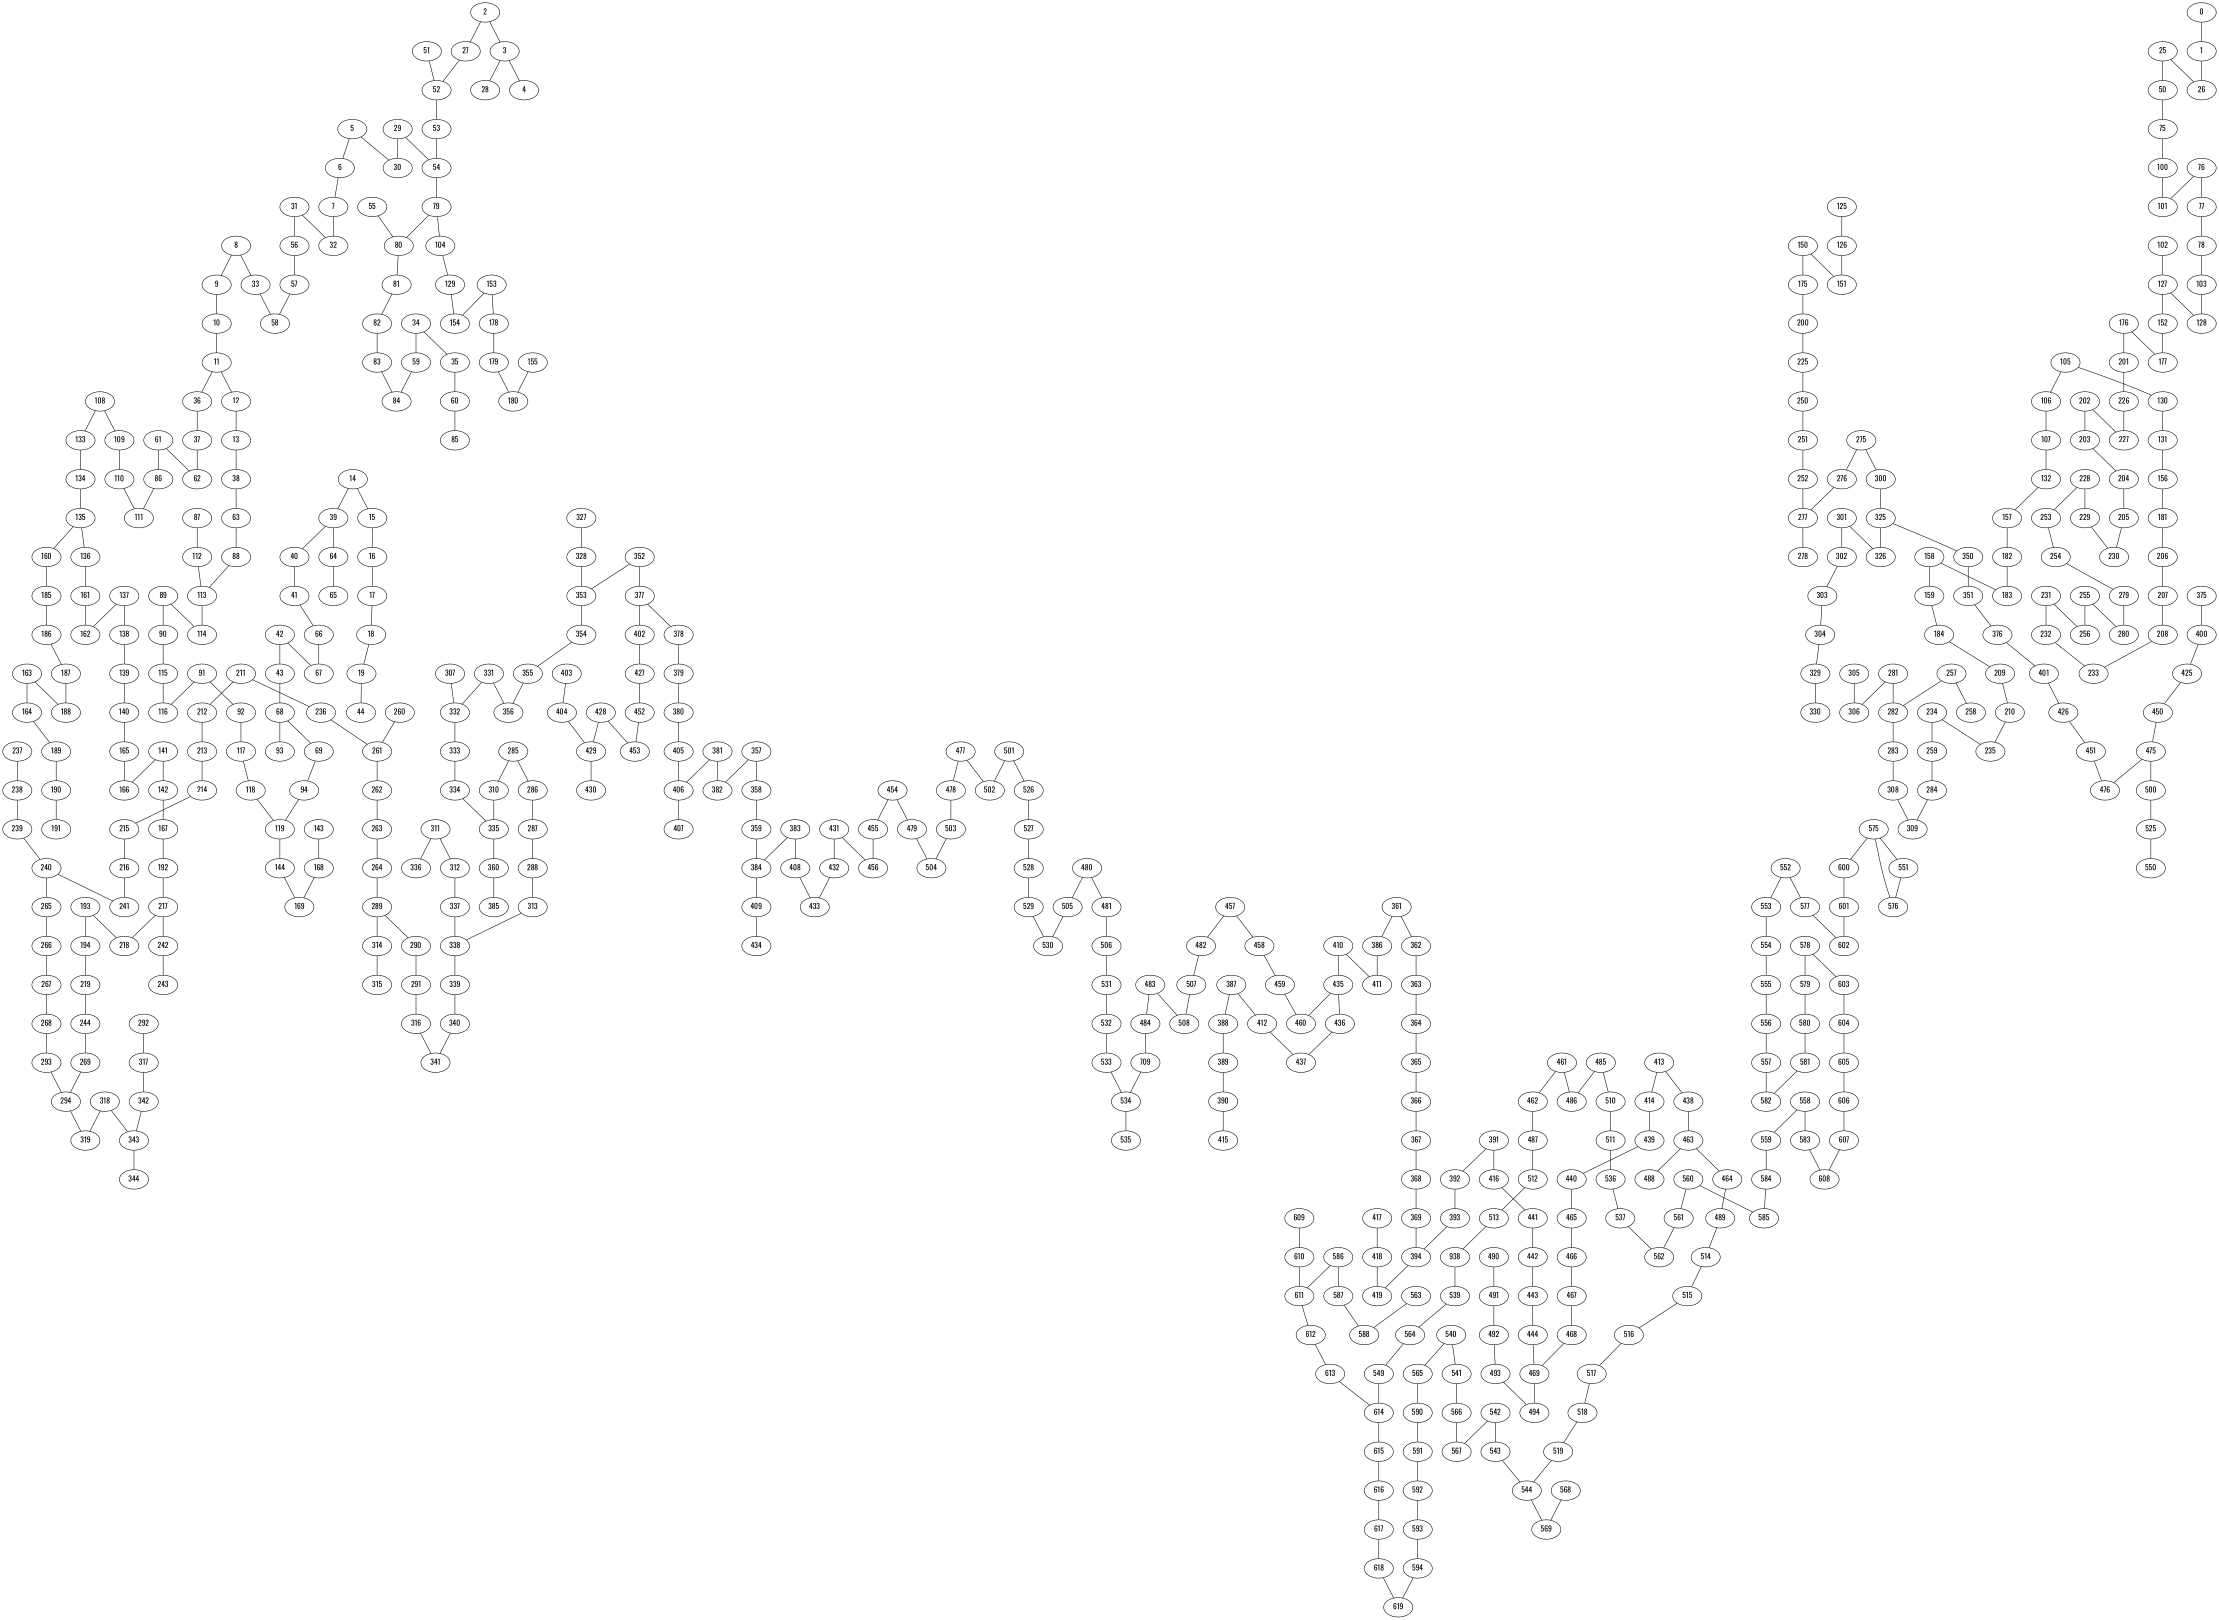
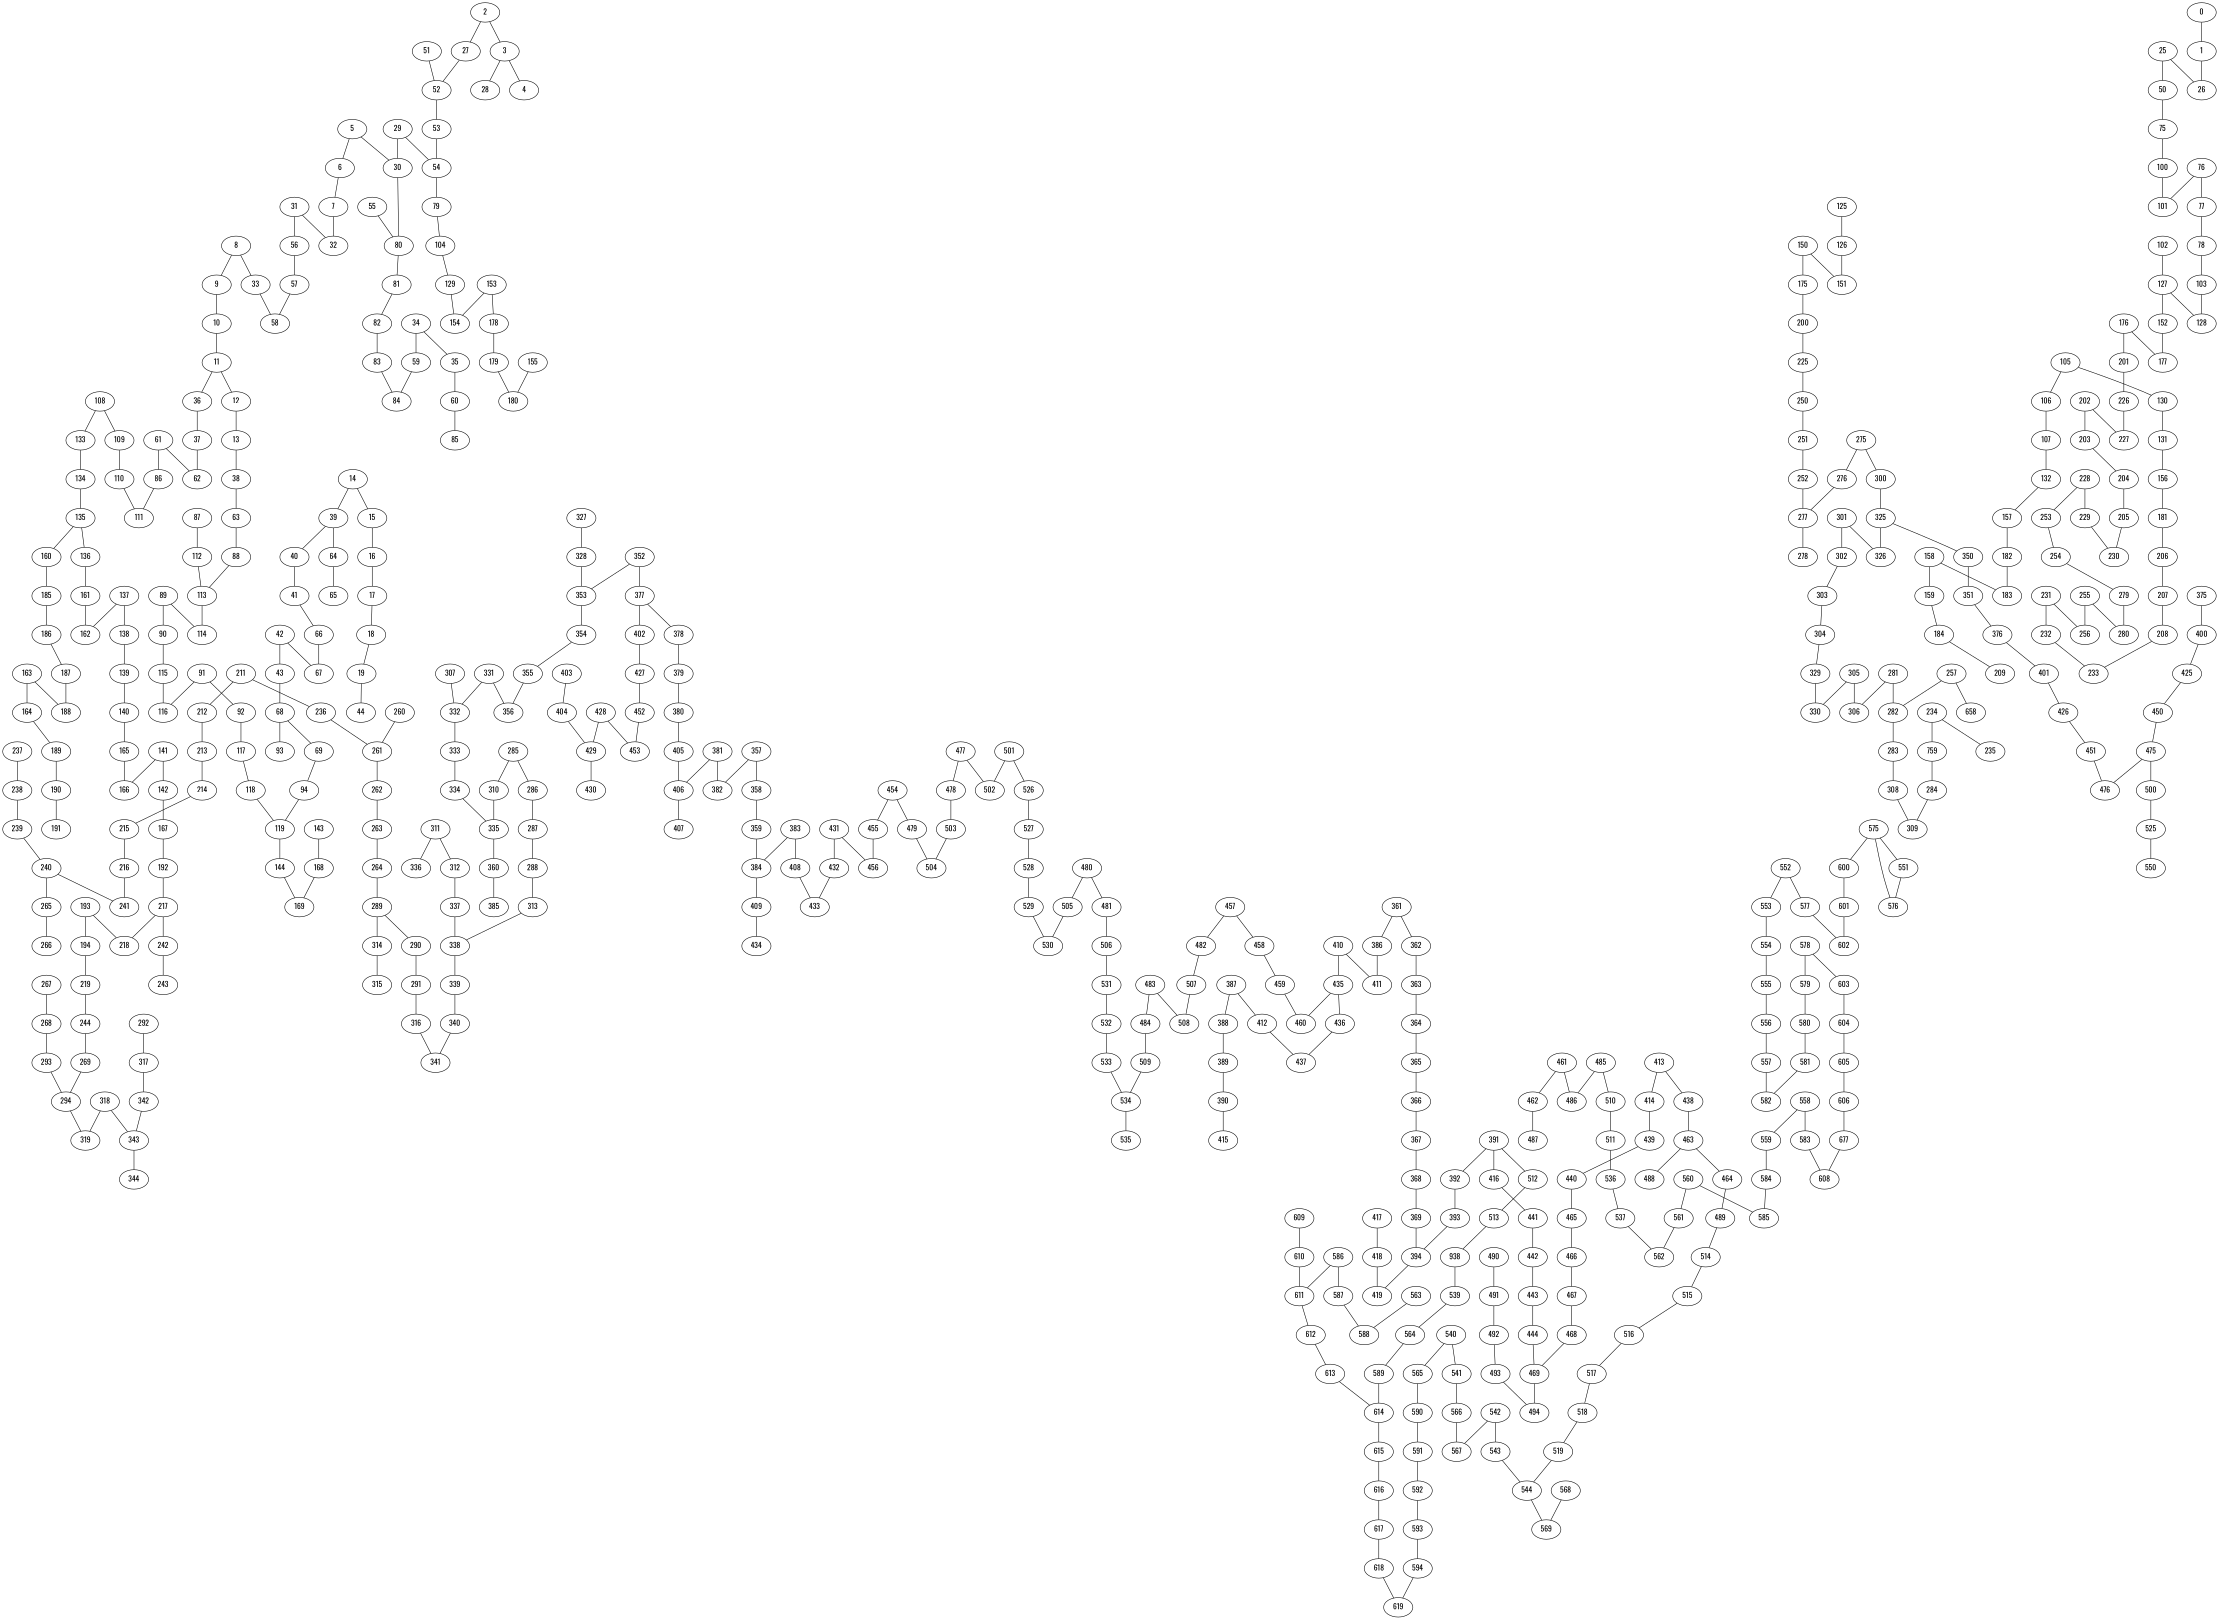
  graph {
    fontname=Oswald
    node [fontname=Oswald]
    edge [fontname=Oswald]
    267
    268
    293
    294
    31
    56
    32
    57
    58
    118
    119
    144
    169
    17
    18
    19
    44
    251
    252
    277
    278
    165
    166
    0
    1
    26
    215
    216
    241
    69
    94
    236
    261
    262
    263
    400
    425
    450
    475
    52
    53
    54
    79
    577
    602
    2
    27
    3
    4
    28
    10
    11
    36
    12
    37
    13
    238
    239
    240
    265
    451
    476
    514
    515
    516
    517
    62
    533
    534
    535
    78
    103
    128
    141
    142
    167
    406
    407
    257
-   258
+   258 [label=658]
    282
    283
    560
    561
    585
    562
    440
    465
    466
    467
    217
    242
    218
    243
    132
    157
    182
    183
    484
-   509 [label=709]
+   509
    463
    464
    488
    489
    331
    356
    332
    333
    528
    529
    530
    254
    279
    280
    556
    557
    582
-   589 [label=549]
+   589
    614
    615
    616
    436
    437
    405
    518
    519
    544
    308
    566
    567
    468
    600
    601
    209
-   210
    235
    477
    478
    502
    503
    504
-   259
+   259 [label=759]
    284
    309
    135
    136
    160
    161
    185
    162
    319
    264
    490
    491
    492
    493
    281
    306
    82
    83
    84
    8
    33
    9
    563
    588
    578
    603
    579
    604
    580
    605
    377
    402
    378
    427
    379
    452
    91
    116
    92
    117
    305
    330
    25
    50
    75
    100
    536
    537
    506
    531
    532
    355
    444
    469
    494
    244
    269
    443
    613
    351
    376
    401
    426
    404
    429
    430
    363
    364
    365
    366
    381
    382
    n215 [label=938]
    513
    539
    564
    565
    590
    591
    592
    38
    63
    394
    419
-   607
+   607 [label=677]
    608
    453
    202
    203
    227
    204
    205
    301
    326
    302
    303
    140
    618
    619
    152
    177
    353
    354
    68
    93
    51
    403
    59
    568
    569
    133
    134
    253
    439
    507
    508
    555
    311
    336
    312
    337
    228
    229
    230
    410
    435
    411
    460
    367
    368
    542
    543
    334
    485
    510
    486
    511
    432
    433
    525
    550
    551
    576
    369
    318
    343
    344
    189
    190
    191
    193
    194
    219
    143
    168
    266
    526
    527
    289
    290
    314
    291
    315
    316
    341
    186
    187
    188
    338
    339
    340
    214
    109
    110
    111
    104
    129
    154
    500
    325
    350
    5
    6
    30
    7
    88
    113
    192
    87
    112
    114
    206
    207
    208
    233
    335
    611
    612
    375
    138
    139
    43
    81
    64
    65
    483
    304
    329
    454
    479
    455
    456
    362
    594
    581
    201
    226
    606
    77
    357
    358
    359
    285
    286
    310
    287
    288
    360
    431
    150
    151
    175
    200
    231
    232
    256
    276
    384
    409
    434
    418
    234
    461
    462
    487
    126
    86
    80
    176
    380
    61
    107
    559
    584
    385
    501
    352
    275
    300
    260
    156
    181
    137
    14
    39
    15
    40
    16
    41
    593
    480
    505
    481
    55
    89
    90
    115
    292
    317
    342
    159
    184
    60
    85
    76
    101
    541
    540
    388
    389
    390
    415
    417
    105
    130
    106
    131
    153
    178
    179
    180
    42
    67
    34
    35
    586
    587
    328
    225
    250
    575
    66
    610
    211
    212
    213
    553
    554
    617
    386
    414
    413
    438
    552
    361
    158
    155
    512
    383
    408
    458
    459
    313
    164
    609
    392
    393
    416
    441
    442
    127
    457
    482
    108
    255
    387
    412
    391
    327
    163
    29
    583
    428
    558
    307
    237
    102
    125
    267 -- 268
    268 -- 293
    293 -- 294
    294 -- 319
    31 -- 56
    31 -- 32
    56 -- 57
    57 -- 58
    118 -- 119
    119 -- 144
    144 -- 169
    17 -- 18
    18 -- 19
    19 -- 44
    251 -- 252
    252 -- 277
    277 -- 278
    165 -- 166
    0 -- 1
    1 -- 26
    215 -- 216
    216 -- 241
    69 -- 94
    94 -- 119
    236 -- 261
    261 -- 262
    262 -- 263
    263 -- 264
    400 -- 425
    425 -- 450
    450 -- 475
    475 -- 476
    475 -- 500
    52 -- 53
    53 -- 54
    54 -- 79
    79 -- 104
-   79 -- 80
+   30 -- 80
    577 -- 602
    2 -- 27
    2 -- 3
    27 -- 52
    3 -- 4
    3 -- 28
    10 -- 11
    11 -- 36
    11 -- 12
    36 -- 37
    12 -- 13
    37 -- 62
    13 -- 38
    238 -- 239
    239 -- 240
    240 -- 241
    240 -- 265
    265 -- 266
    451 -- 476
    514 -- 515
    515 -- 516
    516 -- 517
    517 -- 518
    533 -- 534
    534 -- 535
    78 -- 103
    103 -- 128
    141 -- 166
    141 -- 142
    142 -- 167
    167 -- 192
    406 -- 407
    257 -- 258
    257 -- 282
    282 -- 283
    283 -- 308
    560 -- 561
    560 -- 585
    561 -- 562
    440 -- 465
    465 -- 466
    466 -- 467
    467 -- 468
    217 -- 242
    217 -- 218
    242 -- 243
    132 -- 157
    157 -- 182
    182 -- 183
    484 -- 509
    509 -- 534
    463 -- 464
    463 -- 488
    464 -- 489
    489 -- 514
    331 -- 356
    331 -- 332
    332 -- 333
    333 -- 334
    528 -- 529
    529 -- 530
    254 -- 279
    279 -- 280
    556 -- 557
    557 -- 582
    589 -- 614
    614 -- 615
    615 -- 616
    616 -- 617
    436 -- 437
    405 -- 406
    518 -- 519
    519 -- 544
    544 -- 569
    308 -- 309
    566 -- 567
    468 -- 469
    600 -- 601
    601 -- 602
-   209 -- 210
-   210 -- 235
    477 -- 478
    477 -- 502
    478 -- 503
    503 -- 504
    259 -- 284
    284 -- 309
    135 -- 136
    135 -- 160
    136 -- 161
    160 -- 185
    161 -- 162
    185 -- 186
    264 -- 289
    490 -- 491
    491 -- 492
    492 -- 493
    493 -- 494
    281 -- 282
    281 -- 306
    82 -- 83
    83 -- 84
    8 -- 33
    8 -- 9
    33 -- 58
    9 -- 10
    563 -- 588
    578 -- 603
    578 -- 579
    603 -- 604
    579 -- 580
    604 -- 605
    580 -- 581
    605 -- 606
    377 -- 402
    377 -- 378
    402 -- 427
    378 -- 379
    427 -- 452
    379 -- 380
    452 -- 453
    91 -- 116
    91 -- 92
    92 -- 117
    117 -- 118
    305 -- 306
+   305 -- 330
    25 -- 26
    25 -- 50
    50 -- 75
    75 -- 100
    100 -- 101
    536 -- 537
    537 -- 562
    506 -- 531
    531 -- 532
    532 -- 533
    355 -- 356
    444 -- 469
    469 -- 494
    244 -- 269
    269 -- 294
    443 -- 444
    613 -- 614
    351 -- 376
    376 -- 401
    401 -- 426
    426 -- 451
    404 -- 429
    429 -- 430
    363 -- 364
    364 -- 365
    365 -- 366
    366 -- 367
    381 -- 406
    381 -- 382
    n215 -- 539
    513 -- n215
    539 -- 564
    564 -- 589
    565 -- 590
    590 -- 591
    591 -- 592
    592 -- 593
    38 -- 63
    63 -- 88
    394 -- 419
    607 -- 608
    202 -- 203
    202 -- 227
    203 -- 204
    204 -- 205
    205 -- 230
    301 -- 326
    301 -- 302
    302 -- 303
    303 -- 304
    140 -- 165
    618 -- 619
    152 -- 177
    353 -- 354
    354 -- 355
    68 -- 69
    68 -- 93
    51 -- 52
    403 -- 404
    59 -- 84
    568 -- 569
    133 -- 134
    134 -- 135
    253 -- 254
    439 -- 440
    507 -- 508
    555 -- 556
    311 -- 336
    311 -- 312
    312 -- 337
    337 -- 338
    228 -- 253
    228 -- 229
    229 -- 230
    410 -- 435
    410 -- 411
    435 -- 436
    435 -- 460
    367 -- 368
    368 -- 369
    542 -- 567
    542 -- 543
    543 -- 544
    334 -- 335
    485 -- 510
    485 -- 486
    510 -- 511
    511 -- 536
    432 -- 433
    525 -- 550
    551 -- 576
    369 -- 394
    318 -- 319
    318 -- 343
    343 -- 344
    189 -- 190
    190 -- 191
    193 -- 218
    193 -- 194
    194 -- 219
    219 -- 244
    143 -- 168
    168 -- 169
-   266 -- 267
    526 -- 527
    527 -- 528
    289 -- 290
    289 -- 314
    290 -- 291
    314 -- 315
    291 -- 316
    316 -- 341
    186 -- 187
    187 -- 188
    338 -- 339
    339 -- 340
    340 -- 341
    214 -- 215
    109 -- 110
    110 -- 111
    104 -- 129
    129 -- 154
    500 -- 525
    325 -- 326
    325 -- 350
    350 -- 351
    5 -- 6
    5 -- 30
    6 -- 7
    7 -- 32
    88 -- 113
    113 -- 114
    192 -- 217
    87 -- 112
    112 -- 113
    206 -- 207
    207 -- 208
    208 -- 233
    335 -- 360
    611 -- 612
    612 -- 613
    375 -- 400
    138 -- 139
    139 -- 140
    43 -- 68
    81 -- 82
    64 -- 65
    483 -- 484
    483 -- 508
    304 -- 329
    329 -- 330
    454 -- 479
    454 -- 455
    479 -- 504
    455 -- 456
    362 -- 363
    594 -- 619
    581 -- 582
    201 -- 226
    226 -- 227
    606 -- 607
    77 -- 78
    357 -- 382
    357 -- 358
    358 -- 359
    359 -- 384
    285 -- 286
    285 -- 310
    286 -- 287
    310 -- 335
    287 -- 288
    288 -- 313
    360 -- 385
    431 -- 432
    431 -- 456
    150 -- 151
    150 -- 175
    175 -- 200
    200 -- 225
    231 -- 232
    231 -- 256
    232 -- 233
    276 -- 277
    384 -- 409
    409 -- 434
    418 -- 419
    234 -- 235
    234 -- 259
    461 -- 486
    461 -- 462
    462 -- 487
-   487 -- 512
+   391 -- 512
    126 -- 151
    86 -- 111
    80 -- 81
    176 -- 177
    176 -- 201
    380 -- 405
    61 -- 62
    61 -- 86
    107 -- 132
    559 -- 584
    584 -- 585
    501 -- 502
    501 -- 526
    352 -- 377
    352 -- 353
    275 -- 276
    275 -- 300
    300 -- 325
    260 -- 261
    156 -- 181
    181 -- 206
    137 -- 162
    137 -- 138
    14 -- 39
    14 -- 15
    39 -- 64
    39 -- 40
    15 -- 16
    40 -- 41
    16 -- 17
    41 -- 66
    593 -- 594
    480 -- 505
    480 -- 481
    505 -- 530
    481 -- 506
    55 -- 80
    89 -- 114
    89 -- 90
    90 -- 115
    115 -- 116
    292 -- 317
    317 -- 342
    342 -- 343
    159 -- 184
    184 -- 209
    60 -- 85
    76 -- 77
    76 -- 101
    541 -- 566
    540 -- 565
    540 -- 541
    388 -- 389
    389 -- 390
    390 -- 415
    417 -- 418
    105 -- 130
    105 -- 106
    130 -- 131
    106 -- 107
    131 -- 156
    153 -- 154
    153 -- 178
    178 -- 179
    179 -- 180
    42 -- 43
    42 -- 67
    34 -- 59
    34 -- 35
    35 -- 60
    586 -- 611
    586 -- 587
    587 -- 588
    328 -- 353
    225 -- 250
    250 -- 251
    575 -- 600
    575 -- 551
    575 -- 576
    66 -- 67
    610 -- 611
    211 -- 236
    211 -- 212
    212 -- 213
    213 -- 214
    553 -- 554
    554 -- 555
    617 -- 618
    386 -- 411
    414 -- 439
    413 -- 414
    413 -- 438
    438 -- 463
    552 -- 577
    552 -- 553
    361 -- 362
    361 -- 386
    158 -- 183
    158 -- 159
    155 -- 180
    512 -- 513
    383 -- 384
    383 -- 408
    408 -- 433
    458 -- 459
    459 -- 460
    313 -- 338
    164 -- 189
    609 -- 610
    392 -- 393
    393 -- 394
    416 -- 441
    441 -- 442
    442 -- 443
    127 -- 128
    127 -- 152
    457 -- 458
    457 -- 482
    482 -- 507
    108 -- 133
    108 -- 109
    255 -- 280
    255 -- 256
    387 -- 388
    387 -- 412
    412 -- 437
    391 -- 392
    391 -- 416
    327 -- 328
    163 -- 188
    163 -- 164
    29 -- 54
    29 -- 30
    583 -- 608
    428 -- 429
    428 -- 453
    558 -- 559
    558 -- 583
    307 -- 332
    237 -- 238
    102 -- 127
    125 -- 126
  }
